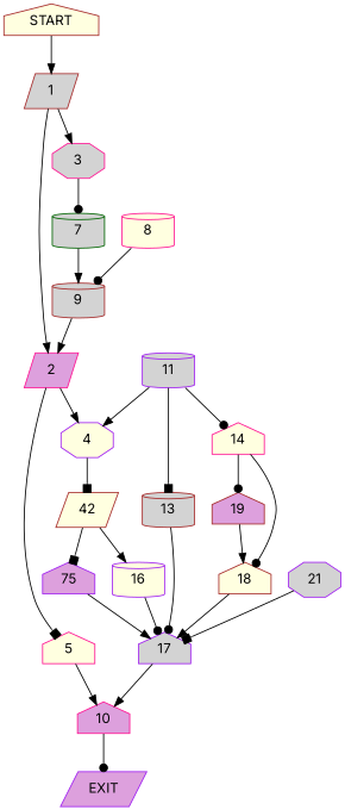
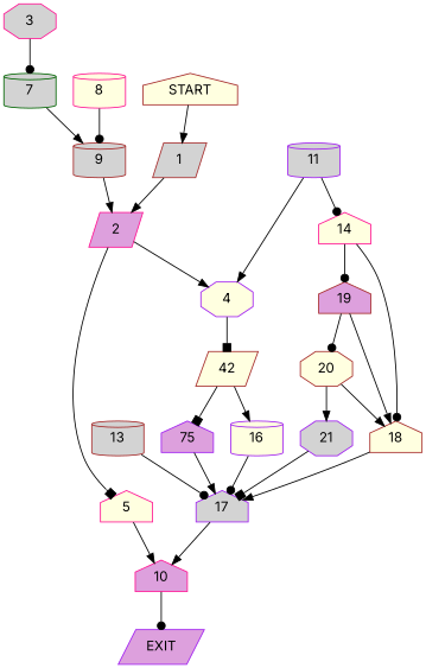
  digraph {
    fontname=Inter
    node [color=brown fillcolor=lightyellow fontname=Inter shape=house style=filled]
    edge [arrowhead=normal fontname=Inter]
    n1 [label=START]
    1 [fillcolor=lightgrey shape=parallelogram]
    2 [color=deeppink fillcolor=plum shape=parallelogram]
    3 [color=deeppink fillcolor=lightgrey shape=octagon]
    n5 [color=purple fillcolor=plum label=EXIT shape=parallelogram]
    4 [color=purple shape=octagon]
    5 [color=deeppink]
    7 [color=darkgreen fillcolor=lightgrey shape=cylinder]
    n9 [label=42 shape=parallelogram]
    10 [color=deeppink fillcolor=plum]
    9 [fillcolor=lightgrey shape=cylinder]
    11 [color=purple fillcolor=lightgrey shape=cylinder]
    13 [fillcolor=lightgrey shape=cylinder]
    14 [color=deeppink]
    n15 [color=purple fillcolor=plum label=75]
    16 [color=purple shape=cylinder]
    8 [color=deeppink shape=cylinder]
    17 [color=purple fillcolor=lightgrey]
    18
    19 [fillcolor=plum]
+   20 [shape=octagon]
    21 [color=purple fillcolor=lightgrey shape=octagon]
    n1 -> 1
    1 -> 2
-   1 -> 3
    2 -> 4
    2 -> 5 [arrowhead=box]
    3 -> 7 [arrowhead=dot]
    4 -> n9 [arrowhead=box]
    5 -> 10
    7 -> 9
    n9 -> n15 [arrowhead=box]
    n9 -> 16
    10 -> n5 [arrowhead=dot]
    9 -> 2
    11 -> 4
-   11 -> 13 [arrowhead=box]
    11 -> 14 [arrowhead=dot]
    13 -> 17 [arrowhead=dot]
    14 -> 18 [arrowhead=dot]
    14 -> 19 [arrowhead=dot]
    n15 -> 17
    16 -> 17 [arrowhead=dot]
    8 -> 9 [arrowhead=dot]
    17 -> 10
    18 -> 17
    19 -> 18
+   19 -> 20 [arrowhead=dot]
+   20 -> 18
+   20 -> 21
    21 -> 17 [arrowhead=box]
  }
